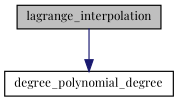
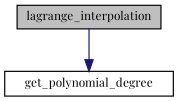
  digraph {
    rankdir=TB
    fontname="Playfair Display"
    node [color=black fontname="Playfair Display" fontsize=10 shape=record style=filled]
    n1 [fillcolor=grey75 fontcolor=black height=0.2 label=lagrange_interpolation width=0.4]
-   n2 [fillcolor=white height=0.2 label=degree_polynomial_degree width=0.4]
+   n2 [fillcolor=white height=0.2 label=get_polynomial_degree width=0.4]
    n1 -> n2 [color=midnightblue fontname="Playfair Display" fontsize=10 labelfontname=Helvetica labelfontsize=10 style=solid]
  }
